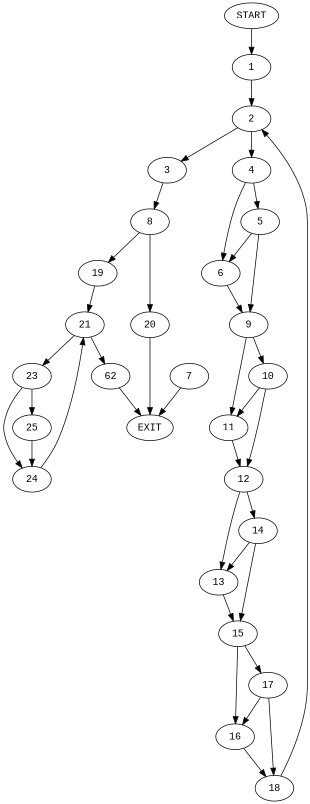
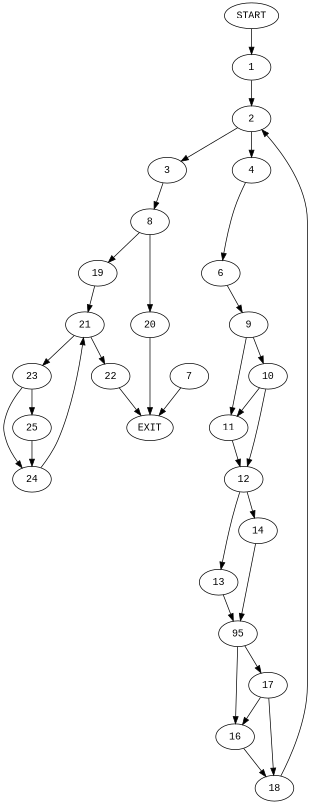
  digraph {
    fontname="Liberation Mono"
    node [fontname="Liberation Mono"]
    edge [fontname="Liberation Mono"]
    n1 [label=START]
    1
    2
    n4 [label=EXIT]
    3
    4
    8
-   5
    6
    7
    19
    20
    9
    10
    11
    21
    12
    13
    14
-   15
+   15 [label=95]
    16
    17
    18
-   22 [label=62]
+   22
    23
    24
    25
    n1 -> 1
    1 -> 2
    2 -> 3
    2 -> 4
    3 -> 8
-   4 -> 5
    4 -> 6
    8 -> 19
    8 -> 20
-   5 -> 6
-   5 -> 9
    6 -> 9
    7 -> n4
    19 -> 21
    20 -> n4
    9 -> 10
    9 -> 11
    10 -> 11
    10 -> 12
    11 -> 12
    21 -> 22
    21 -> 23
    12 -> 13
    12 -> 14
    13 -> 15
-   14 -> 13
    14 -> 15
    15 -> 16
    15 -> 17
    16 -> 18
    17 -> 16
    17 -> 18
    18 -> 2
    22 -> n4
    23 -> 24
    23 -> 25
    24 -> 21
    25 -> 24
  }
